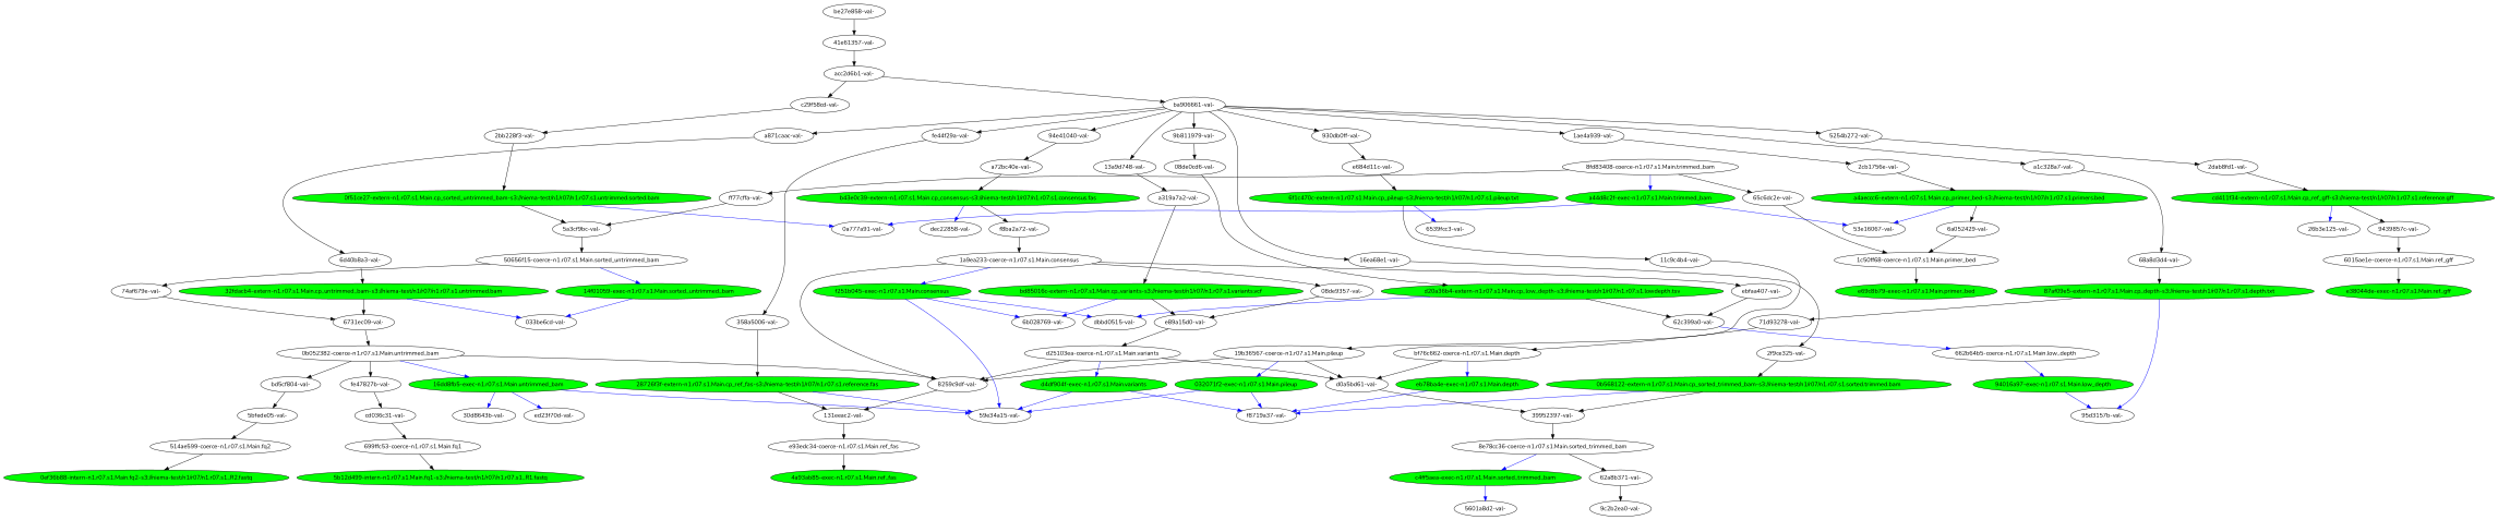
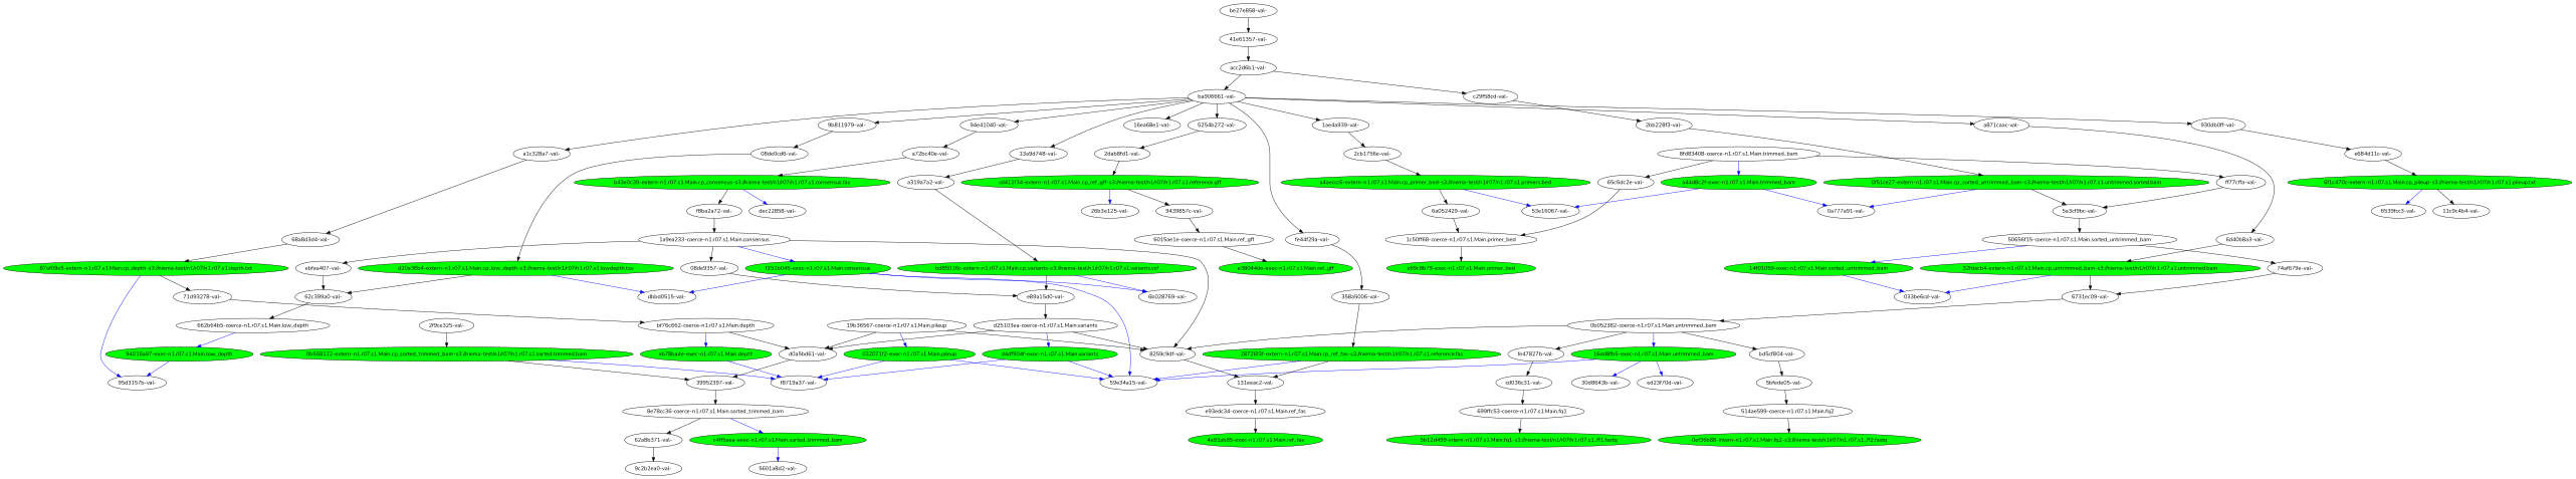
  strict digraph {
    fontname=Nunito
    node [fontname=Nunito]
    edge [dynamic=false fontname=Nunito]
    "032071f2-exec-n1.r07.s1.Main.pileup" [fillcolor=green style=filled]
    "59e34a15-val-"
    "f8719a37-val-"
    "d20a36b4-extern-n1.r07.s1.Main.cp_low_depth-s3://niema-test/n1/r07/n1.r07.s1.lowdepth.tsv" [fillcolor=green style=filled]
    "62c399a0-val-"
    "dbbd0515-val-"
    "08de0cd6-val-"
    "08de9357-val-"
    "e89a15d0-val-"
    "d25103ea-coerce-n1.r07.s1.Main.variants"
    "16dd8fb5-exec-n1.r07.s1.Main.untrimmed_bam" [fillcolor=green style=filled]
    "30d8643b-val-"
    "ed23f70d-val-"
    "0b052382-coerce-n1.r07.s1.Main.untrimmed_bam"
    "8259c9df-val-"
    "bd5cf804-val-"
    "fe47827b-val-"
    "131eeac2-val-"
    "5bfede05-val-"
    "cd036c31-val-"
    "0b568122-extern-n1.r07.s1.Main.cp_sorted_trimmed_bam-s3://niema-test/n1/r07/n1.r07.s1.sorted.trimmed.bam" [fillcolor=green style=filled]
    "39952397-val-"
    "8e78cc36-coerce-n1.r07.s1.Main.sorted_trimmed_bam"
    "0ef36b88-intern-n1.r07.s1.Main.fq2-s3://niema-test/n1/r07/n1.r07.s1_R2.fastq" [fillcolor=green style=filled]
    "0f51ce27-extern-n1.r07.s1.Main.cp_sorted_untrimmed_bam-s3://niema-test/n1/r07/n1.r07.s1.untrimmed.sorted.bam" [fillcolor=green style=filled]
    "0a777a91-val-"
    "5a3cf9bc-val-"
    "50656f15-coerce-n1.r07.s1.Main.sorted_untrimmed_bam"
    "11c9c4b4-val-"
    "19b36567-coerce-n1.r07.s1.Main.pileup"
    "d0a5bd61-val-"
    "e93edc34-coerce-n1.r07.s1.Main.ref_fas"
    "4a93ab85-exec-n1.r07.s1.Main.ref_fas" [fillcolor=green style=filled]
    "13a9d748-val-"
    "a319a7a2-val-"
    "bd85016c-extern-n1.r07.s1.Main.cp_variants-s3://niema-test/n1/r07/n1.r07.s1.variants.vcf" [fillcolor=green style=filled]
    "14f01059-exec-n1.r07.s1.Main.sorted_untrimmed_bam" [fillcolor=green style=filled]
    "033be6cd-val-"
    "16ea68e1-val-"
    "2f9ce325-val-"
    "1a9ea233-coerce-n1.r07.s1.Main.consensus"
    "ebfaa407-val-"
    "f251b045-exec-n1.r07.s1.Main.consensus" [fillcolor=green style=filled]
    "6b028769-val-"
    "1ae4a939-val-"
    "2cb1756e-val-"
    "a4aeccc6-extern-n1.r07.s1.Main.cp_primer_bed-s3://niema-test/n1/r07/n1.r07.s1.primers.bed" [fillcolor=green style=filled]
    "e69c8b79-exec-n1.r07.s1.Main.primer_bed" [fillcolor=green style=filled]
    "1c50ff68-coerce-n1.r07.s1.Main.primer_bed"
    "28726f3f-extern-n1.r07.s1.Main.cp_ref_fas-s3://niema-test/n1/r07/n1.r07.s1.reference.fas" [fillcolor=green style=filled]
    "2bb228f3-val-"
    "6a052429-val-"
    "53e16067-val-"
    "cd411f34-extern-n1.r07.s1.Main.cp_ref_gff-s3://niema-test/n1/r07/n1.r07.s1.reference.gff" [fillcolor=green style=filled]
    "9439857c-val-"
    "26b3e125-val-"
    "2dab8fd1-val-"
    "32fdacb4-extern-n1.r07.s1.Main.cp_untrimmed_bam-s3://niema-test/n1/r07/n1.r07.s1.untrimmed.bam" [fillcolor=green style=filled]
    "6731ec09-val-"
    "358a5006-val-"
    "62a8b371-val-"
    "c4ff5aea-exec-n1.r07.s1.Main.sorted_trimmed_bam" [fillcolor=green style=filled]
    "41e61357-val-"
    "acc2d6b1-val-"
    "ba906661-val-"
    "c29f58cd-val-"
    "74af679e-val-"
    "514ae599-coerce-n1.r07.s1.Main.fq2"
    "5254b272-val-"
    "71d93278-val-"
    "bf76c662-coerce-n1.r07.s1.Main.depth"
    "5b12d499-intern-n1.r07.s1.Main.fq1-s3://niema-test/n1/r07/n1.r07.s1_R1.fastq" [fillcolor=green style=filled]
    "e38044de-exec-n1.r07.s1.Main.ref_gff" [fillcolor=green style=filled]
    "6015ae1e-coerce-n1.r07.s1.Main.ref_gff"
    "9c2b2ea0-val-"
    "662b64b5-coerce-n1.r07.s1.Main.low_depth"
    "94016a97-exec-n1.r07.s1.Main.low_depth" [fillcolor=green style=filled]
    "65c6dc2e-val-"
    "95d3157b-val-"
    "87af09e5-extern-n1.r07.s1.Main.cp_depth-s3://niema-test/n1/r07/n1.r07.s1.depth.txt" [fillcolor=green style=filled]
    "68a8d3d4-val-"
    "699ffc53-coerce-n1.r07.s1.Main.fq1"
    "6d40b8a3-val-"
    "6f1c470c-extern-n1.r07.s1.Main.cp_pileup-s3://niema-test/n1/r07/n1.r07.s1.pileup.txt" [fillcolor=green style=filled]
    "6539fcc3-val-"
    "eb78ba4e-exec-n1.r07.s1.Main.depth" [fillcolor=green style=filled]
    "5601a8d2-val-"
    "8fd83408-coerce-n1.r07.s1.Main.trimmed_bam"
    "a44d8c2f-exec-n1.r07.s1.Main.trimmed_bam" [fillcolor=green style=filled]
    "ff77cffa-val-"
    "930db0ff-val-"
    "e684d11c-val-"
    "94e41040-val-"
    "a72bc40e-val-"
    "b43e0c39-extern-n1.r07.s1.Main.cp_consensus-s3://niema-test/n1/r07/n1.r07.s1.consensus.fas" [fillcolor=green style=filled]
    "9b811979-val-"
    "a1c328a7-val-"
    "dec22858-val-"
    "f8ba2a72-val-"
    "a871caac-val-"
    "fe44f29a-val-"
    "be27e858-val-"
    "d4df904f-exec-n1.r07.s1.Main.variants" [fillcolor=green style=filled]
    "032071f2-exec-n1.r07.s1.Main.pileup" -> "59e34a15-val-" [color=blue dynamic=true]
    "032071f2-exec-n1.r07.s1.Main.pileup" -> "f8719a37-val-" [color=blue dynamic=true]
    "d20a36b4-extern-n1.r07.s1.Main.cp_low_depth-s3://niema-test/n1/r07/n1.r07.s1.lowdepth.tsv" -> "62c399a0-val-"
    "d20a36b4-extern-n1.r07.s1.Main.cp_low_depth-s3://niema-test/n1/r07/n1.r07.s1.lowdepth.tsv" -> "dbbd0515-val-" [color=blue dynamic=true]
-   "62c399a0-val-" -> "662b64b5-coerce-n1.r07.s1.Main.low_depth" [color=blue]
+   "62c399a0-val-" -> "662b64b5-coerce-n1.r07.s1.Main.low_depth"
    "08de0cd6-val-" -> "d20a36b4-extern-n1.r07.s1.Main.cp_low_depth-s3://niema-test/n1/r07/n1.r07.s1.lowdepth.tsv"
    "08de9357-val-" -> "e89a15d0-val-"
    "e89a15d0-val-" -> "d25103ea-coerce-n1.r07.s1.Main.variants"
    "d25103ea-coerce-n1.r07.s1.Main.variants" -> "8259c9df-val-"
    "d25103ea-coerce-n1.r07.s1.Main.variants" -> "d0a5bd61-val-"
    "d25103ea-coerce-n1.r07.s1.Main.variants" -> "d4df904f-exec-n1.r07.s1.Main.variants" [color=blue dynamic=true]
    "16dd8fb5-exec-n1.r07.s1.Main.untrimmed_bam" -> "59e34a15-val-" [color=blue dynamic=true]
    "16dd8fb5-exec-n1.r07.s1.Main.untrimmed_bam" -> "30d8643b-val-" [color=blue dynamic=true]
    "16dd8fb5-exec-n1.r07.s1.Main.untrimmed_bam" -> "ed23f70d-val-" [color=blue dynamic=true]
    "0b052382-coerce-n1.r07.s1.Main.untrimmed_bam" -> "16dd8fb5-exec-n1.r07.s1.Main.untrimmed_bam" [color=blue dynamic=true]
    "0b052382-coerce-n1.r07.s1.Main.untrimmed_bam" -> "8259c9df-val-"
    "0b052382-coerce-n1.r07.s1.Main.untrimmed_bam" -> "bd5cf804-val-"
    "0b052382-coerce-n1.r07.s1.Main.untrimmed_bam" -> "fe47827b-val-"
    "8259c9df-val-" -> "131eeac2-val-"
    "bd5cf804-val-" -> "5bfede05-val-"
    "fe47827b-val-" -> "cd036c31-val-"
    "131eeac2-val-" -> "e93edc34-coerce-n1.r07.s1.Main.ref_fas"
    "5bfede05-val-" -> "514ae599-coerce-n1.r07.s1.Main.fq2"
    "cd036c31-val-" -> "699ffc53-coerce-n1.r07.s1.Main.fq1"
    "0b568122-extern-n1.r07.s1.Main.cp_sorted_trimmed_bam-s3://niema-test/n1/r07/n1.r07.s1.sorted.trimmed.bam" -> "f8719a37-val-" [color=blue dynamic=true]
    "0b568122-extern-n1.r07.s1.Main.cp_sorted_trimmed_bam-s3://niema-test/n1/r07/n1.r07.s1.sorted.trimmed.bam" -> "39952397-val-"
    "39952397-val-" -> "8e78cc36-coerce-n1.r07.s1.Main.sorted_trimmed_bam"
    "8e78cc36-coerce-n1.r07.s1.Main.sorted_trimmed_bam" -> "62a8b371-val-"
    "8e78cc36-coerce-n1.r07.s1.Main.sorted_trimmed_bam" -> "c4ff5aea-exec-n1.r07.s1.Main.sorted_trimmed_bam" [color=blue dynamic=true]
    "0f51ce27-extern-n1.r07.s1.Main.cp_sorted_untrimmed_bam-s3://niema-test/n1/r07/n1.r07.s1.untrimmed.sorted.bam" -> "0a777a91-val-" [color=blue dynamic=true]
    "0f51ce27-extern-n1.r07.s1.Main.cp_sorted_untrimmed_bam-s3://niema-test/n1/r07/n1.r07.s1.untrimmed.sorted.bam" -> "5a3cf9bc-val-"
    "5a3cf9bc-val-" -> "50656f15-coerce-n1.r07.s1.Main.sorted_untrimmed_bam"
    "50656f15-coerce-n1.r07.s1.Main.sorted_untrimmed_bam" -> "14f01059-exec-n1.r07.s1.Main.sorted_untrimmed_bam" [color=blue dynamic=true]
    "50656f15-coerce-n1.r07.s1.Main.sorted_untrimmed_bam" -> "74af679e-val-"
-   "11c9c4b4-val-" -> "19b36567-coerce-n1.r07.s1.Main.pileup"
    "19b36567-coerce-n1.r07.s1.Main.pileup" -> "032071f2-exec-n1.r07.s1.Main.pileup" [color=blue dynamic=true]
    "19b36567-coerce-n1.r07.s1.Main.pileup" -> "8259c9df-val-"
    "19b36567-coerce-n1.r07.s1.Main.pileup" -> "d0a5bd61-val-"
    "d0a5bd61-val-" -> "39952397-val-"
    "e93edc34-coerce-n1.r07.s1.Main.ref_fas" -> "4a93ab85-exec-n1.r07.s1.Main.ref_fas"
    "13a9d748-val-" -> "a319a7a2-val-"
    "a319a7a2-val-" -> "bd85016c-extern-n1.r07.s1.Main.cp_variants-s3://niema-test/n1/r07/n1.r07.s1.variants.vcf"
    "bd85016c-extern-n1.r07.s1.Main.cp_variants-s3://niema-test/n1/r07/n1.r07.s1.variants.vcf" -> "e89a15d0-val-"
    "bd85016c-extern-n1.r07.s1.Main.cp_variants-s3://niema-test/n1/r07/n1.r07.s1.variants.vcf" -> "6b028769-val-" [color=blue dynamic=true]
    "14f01059-exec-n1.r07.s1.Main.sorted_untrimmed_bam" -> "033be6cd-val-" [color=blue dynamic=true]
-   "16ea68e1-val-" -> "2f9ce325-val-"
    "2f9ce325-val-" -> "0b568122-extern-n1.r07.s1.Main.cp_sorted_trimmed_bam-s3://niema-test/n1/r07/n1.r07.s1.sorted.trimmed.bam"
    "1a9ea233-coerce-n1.r07.s1.Main.consensus" -> "08de9357-val-"
    "1a9ea233-coerce-n1.r07.s1.Main.consensus" -> "8259c9df-val-"
    "1a9ea233-coerce-n1.r07.s1.Main.consensus" -> "ebfaa407-val-"
    "1a9ea233-coerce-n1.r07.s1.Main.consensus" -> "f251b045-exec-n1.r07.s1.Main.consensus" [color=blue dynamic=true]
    "ebfaa407-val-" -> "62c399a0-val-"
    "f251b045-exec-n1.r07.s1.Main.consensus" -> "59e34a15-val-" [color=blue dynamic=true]
    "f251b045-exec-n1.r07.s1.Main.consensus" -> "dbbd0515-val-" [color=blue dynamic=true]
    "f251b045-exec-n1.r07.s1.Main.consensus" -> "6b028769-val-" [color=blue dynamic=true]
    "1ae4a939-val-" -> "2cb1756e-val-"
    "2cb1756e-val-" -> "a4aeccc6-extern-n1.r07.s1.Main.cp_primer_bed-s3://niema-test/n1/r07/n1.r07.s1.primers.bed"
    "a4aeccc6-extern-n1.r07.s1.Main.cp_primer_bed-s3://niema-test/n1/r07/n1.r07.s1.primers.bed" -> "6a052429-val-"
    "a4aeccc6-extern-n1.r07.s1.Main.cp_primer_bed-s3://niema-test/n1/r07/n1.r07.s1.primers.bed" -> "53e16067-val-" [color=blue dynamic=true]
    "1c50ff68-coerce-n1.r07.s1.Main.primer_bed" -> "e69c8b79-exec-n1.r07.s1.Main.primer_bed"
    "28726f3f-extern-n1.r07.s1.Main.cp_ref_fas-s3://niema-test/n1/r07/n1.r07.s1.reference.fas" -> "59e34a15-val-" [color=blue dynamic=true]
    "28726f3f-extern-n1.r07.s1.Main.cp_ref_fas-s3://niema-test/n1/r07/n1.r07.s1.reference.fas" -> "131eeac2-val-"
    "2bb228f3-val-" -> "0f51ce27-extern-n1.r07.s1.Main.cp_sorted_untrimmed_bam-s3://niema-test/n1/r07/n1.r07.s1.untrimmed.sorted.bam"
    "6a052429-val-" -> "1c50ff68-coerce-n1.r07.s1.Main.primer_bed"
    "cd411f34-extern-n1.r07.s1.Main.cp_ref_gff-s3://niema-test/n1/r07/n1.r07.s1.reference.gff" -> "9439857c-val-"
    "cd411f34-extern-n1.r07.s1.Main.cp_ref_gff-s3://niema-test/n1/r07/n1.r07.s1.reference.gff" -> "26b3e125-val-" [color=blue dynamic=true]
    "9439857c-val-" -> "6015ae1e-coerce-n1.r07.s1.Main.ref_gff"
    "2dab8fd1-val-" -> "cd411f34-extern-n1.r07.s1.Main.cp_ref_gff-s3://niema-test/n1/r07/n1.r07.s1.reference.gff"
    "32fdacb4-extern-n1.r07.s1.Main.cp_untrimmed_bam-s3://niema-test/n1/r07/n1.r07.s1.untrimmed.bam" -> "033be6cd-val-" [color=blue dynamic=true]
    "32fdacb4-extern-n1.r07.s1.Main.cp_untrimmed_bam-s3://niema-test/n1/r07/n1.r07.s1.untrimmed.bam" -> "6731ec09-val-"
    "6731ec09-val-" -> "0b052382-coerce-n1.r07.s1.Main.untrimmed_bam"
    "358a5006-val-" -> "28726f3f-extern-n1.r07.s1.Main.cp_ref_fas-s3://niema-test/n1/r07/n1.r07.s1.reference.fas"
    "62a8b371-val-" -> "9c2b2ea0-val-"
    "c4ff5aea-exec-n1.r07.s1.Main.sorted_trimmed_bam" -> "5601a8d2-val-" [color=blue dynamic=true]
    "41e61357-val-" -> "acc2d6b1-val-"
    "acc2d6b1-val-" -> "ba906661-val-"
    "acc2d6b1-val-" -> "c29f58cd-val-"
    "ba906661-val-" -> "13a9d748-val-"
    "ba906661-val-" -> "16ea68e1-val-"
    "ba906661-val-" -> "1ae4a939-val-"
    "ba906661-val-" -> "5254b272-val-"
    "ba906661-val-" -> "930db0ff-val-"
    "ba906661-val-" -> "94e41040-val-"
    "ba906661-val-" -> "9b811979-val-"
    "ba906661-val-" -> "a1c328a7-val-"
    "ba906661-val-" -> "a871caac-val-"
    "ba906661-val-" -> "fe44f29a-val-"
    "c29f58cd-val-" -> "2bb228f3-val-"
    "74af679e-val-" -> "6731ec09-val-"
    "514ae599-coerce-n1.r07.s1.Main.fq2" -> "0ef36b88-intern-n1.r07.s1.Main.fq2-s3://niema-test/n1/r07/n1.r07.s1_R2.fastq"
    "5254b272-val-" -> "2dab8fd1-val-"
    "71d93278-val-" -> "bf76c662-coerce-n1.r07.s1.Main.depth"
    "bf76c662-coerce-n1.r07.s1.Main.depth" -> "d0a5bd61-val-"
    "bf76c662-coerce-n1.r07.s1.Main.depth" -> "eb78ba4e-exec-n1.r07.s1.Main.depth" [color=blue dynamic=true]
    "6015ae1e-coerce-n1.r07.s1.Main.ref_gff" -> "e38044de-exec-n1.r07.s1.Main.ref_gff"
    "662b64b5-coerce-n1.r07.s1.Main.low_depth" -> "94016a97-exec-n1.r07.s1.Main.low_depth" [color=blue dynamic=true]
    "94016a97-exec-n1.r07.s1.Main.low_depth" -> "95d3157b-val-" [color=blue dynamic=true]
    "65c6dc2e-val-" -> "1c50ff68-coerce-n1.r07.s1.Main.primer_bed"
    "87af09e5-extern-n1.r07.s1.Main.cp_depth-s3://niema-test/n1/r07/n1.r07.s1.depth.txt" -> "71d93278-val-"
    "87af09e5-extern-n1.r07.s1.Main.cp_depth-s3://niema-test/n1/r07/n1.r07.s1.depth.txt" -> "95d3157b-val-" [color=blue dynamic=true]
    "68a8d3d4-val-" -> "87af09e5-extern-n1.r07.s1.Main.cp_depth-s3://niema-test/n1/r07/n1.r07.s1.depth.txt"
    "699ffc53-coerce-n1.r07.s1.Main.fq1" -> "5b12d499-intern-n1.r07.s1.Main.fq1-s3://niema-test/n1/r07/n1.r07.s1_R1.fastq"
    "6d40b8a3-val-" -> "32fdacb4-extern-n1.r07.s1.Main.cp_untrimmed_bam-s3://niema-test/n1/r07/n1.r07.s1.untrimmed.bam"
    "6f1c470c-extern-n1.r07.s1.Main.cp_pileup-s3://niema-test/n1/r07/n1.r07.s1.pileup.txt" -> "11c9c4b4-val-"
    "6f1c470c-extern-n1.r07.s1.Main.cp_pileup-s3://niema-test/n1/r07/n1.r07.s1.pileup.txt" -> "6539fcc3-val-" [color=blue dynamic=true]
    "eb78ba4e-exec-n1.r07.s1.Main.depth" -> "f8719a37-val-" [color=blue dynamic=true]
    "8fd83408-coerce-n1.r07.s1.Main.trimmed_bam" -> "65c6dc2e-val-"
    "8fd83408-coerce-n1.r07.s1.Main.trimmed_bam" -> "a44d8c2f-exec-n1.r07.s1.Main.trimmed_bam" [color=blue dynamic=true]
    "8fd83408-coerce-n1.r07.s1.Main.trimmed_bam" -> "ff77cffa-val-"
    "a44d8c2f-exec-n1.r07.s1.Main.trimmed_bam" -> "0a777a91-val-" [color=blue dynamic=true]
    "a44d8c2f-exec-n1.r07.s1.Main.trimmed_bam" -> "53e16067-val-" [color=blue dynamic=true]
    "ff77cffa-val-" -> "5a3cf9bc-val-"
    "930db0ff-val-" -> "e684d11c-val-"
    "e684d11c-val-" -> "6f1c470c-extern-n1.r07.s1.Main.cp_pileup-s3://niema-test/n1/r07/n1.r07.s1.pileup.txt"
    "94e41040-val-" -> "a72bc40e-val-"
    "a72bc40e-val-" -> "b43e0c39-extern-n1.r07.s1.Main.cp_consensus-s3://niema-test/n1/r07/n1.r07.s1.consensus.fas"
    "b43e0c39-extern-n1.r07.s1.Main.cp_consensus-s3://niema-test/n1/r07/n1.r07.s1.consensus.fas" -> "dec22858-val-" [color=blue dynamic=true]
    "b43e0c39-extern-n1.r07.s1.Main.cp_consensus-s3://niema-test/n1/r07/n1.r07.s1.consensus.fas" -> "f8ba2a72-val-"
    "9b811979-val-" -> "08de0cd6-val-"
    "a1c328a7-val-" -> "68a8d3d4-val-"
    "f8ba2a72-val-" -> "1a9ea233-coerce-n1.r07.s1.Main.consensus"
    "a871caac-val-" -> "6d40b8a3-val-"
    "fe44f29a-val-" -> "358a5006-val-"
    "be27e858-val-" -> "41e61357-val-"
    "d4df904f-exec-n1.r07.s1.Main.variants" -> "59e34a15-val-" [color=blue dynamic=true]
    "d4df904f-exec-n1.r07.s1.Main.variants" -> "f8719a37-val-" [color=blue dynamic=true]
  }
